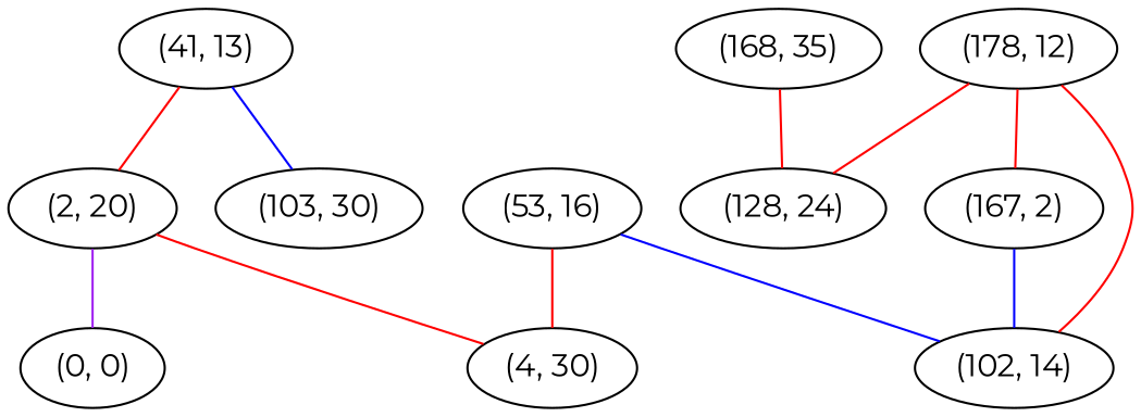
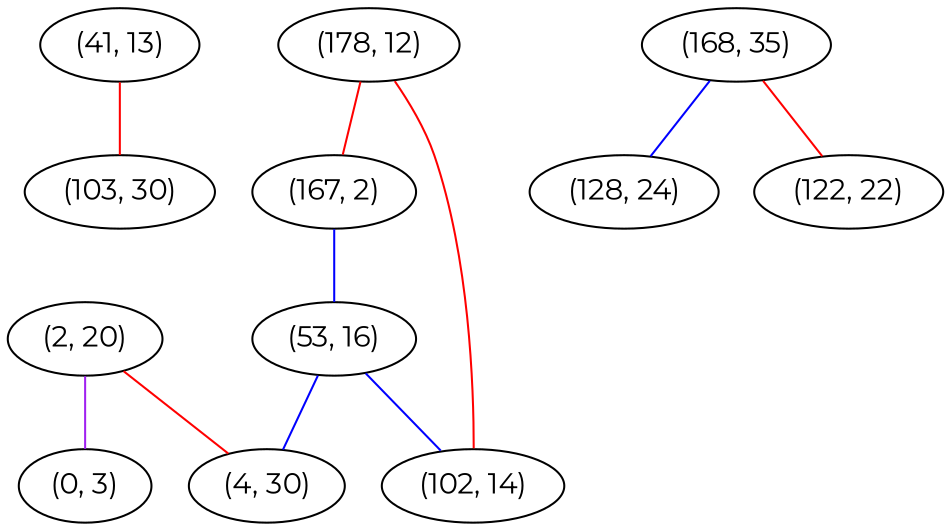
  graph {
    fontname=Montserrat
    node [fontname=Montserrat]
    edge [color=red fontname=Montserrat weight=1]
    "(41, 13)"
    "(2, 20)"
    "(103, 30)"
-   "(0, 0)"
+   "(0, 0)" [label="(0, 3)"]
    n5 [label="(4, 30)"]
    n6 [label="(168, 35)"]
    n7 [label="(128, 24)"]
+   "(122, 22)"
    "(178, 12)"
    "(167, 2)"
    "(102, 14)"
    "(53, 16)"
-   "(41, 13)" -- "(2, 20)"
-   "(41, 13)" -- "(103, 30)" [color=blue]
+   "(41, 13)" -- "(103, 30)"
    "(2, 20)" -- "(0, 0)" [color=purple weight=4]
    "(2, 20)" -- n5
-   n6 -- n7
-   "(178, 12)" -- n7
+   n6 -- n7 [color=blue]
+   n6 -- "(122, 22)"
    "(178, 12)" -- "(167, 2)"
    "(178, 12)" -- "(102, 14)"
-   "(167, 2)" -- "(102, 14)" [color=blue weight=3]
-   "(53, 16)" -- n5 [weight=3]
+   "(167, 2)" -- "(53, 16)" [color=blue weight=3]
+   "(53, 16)" -- n5 [color=blue weight=3]
    "(53, 16)" -- "(102, 14)" [color=blue weight=3]
  }
